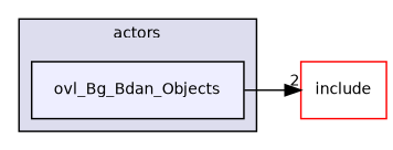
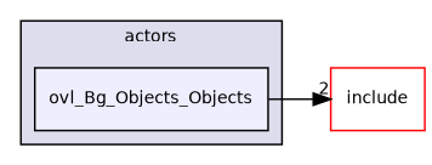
  digraph {
    compound=true
    rankdir=LR
    fontname="DejaVu Sans"
    node [fontname="DejaVu Sans" fontsize=10 shape=box style=filled]
-   n1 [fillcolor="#eeeeff" label=ovl_Bg_Bdan_Objects pencolor=black]
+   n1 [fillcolor="#eeeeff" label=ovl_Bg_Objects_Objects pencolor=black]
    n2 [color=red fillcolor=white label=include]
    subgraph cluster_1 {
      bgcolor="#ddddee"
      fontsize=10
      label=actors
      pencolor=black
      n1
    }
    n1 -> n2 [headlabel=2 labeldistance=1.5 labelfontname=Helvetica labelfontsize=10 fontname="DejaVu Sans"]
  }
